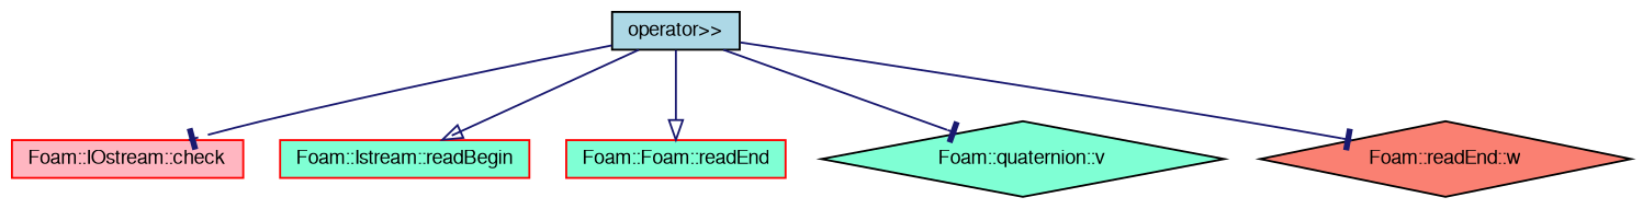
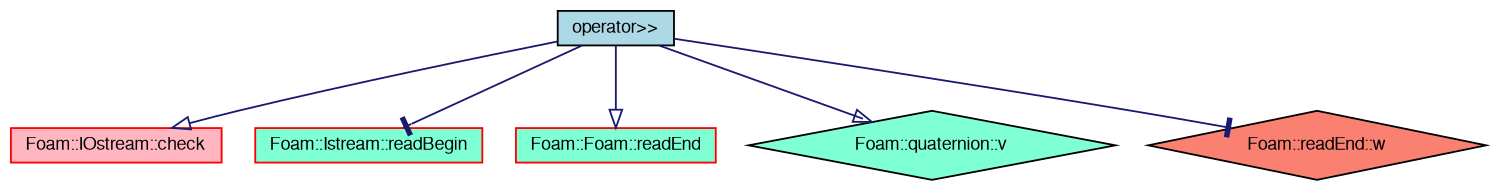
  digraph {
    rankdir=TB
    node [color=black fillcolor=aquamarine fontname=FreeSans fontsize=10 shape=box style=filled]
    edge [arrowhead=tee color=midnightblue fontname=FreeSans fontsize=10 labelfontname=FreeSans labelfontsize=10 style=solid]
    n1 [fillcolor=lightblue fontcolor=black height=0.2 label="operator\>\>" width=0.4]
    n2 [color=red fillcolor=lightpink height=0.2 label="Foam::IOstream::check" width=0.4]
    n3 [color=red height=0.2 label="Foam::Istream::readBegin" width=0.4]
    n4 [color=red height=0.2 label="Foam::Foam::readEnd" width=0.4]
    n5 [height=0.2 label="Foam::quaternion::v" shape=diamond width=0.4]
    n6 [fillcolor=salmon height=0.2 label="Foam::readEnd::w" shape=diamond width=0.4]
-   n1 -> n2
-   n1 -> n3 [arrowhead=onormal]
+   n1 -> n2 [arrowhead=onormal]
+   n1 -> n3
    n1 -> n4 [arrowhead=onormal]
-   n1 -> n5
+   n1 -> n5 [arrowhead=onormal]
    n1 -> n6
  }
